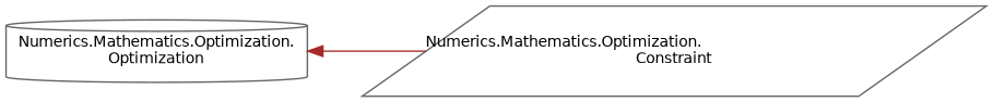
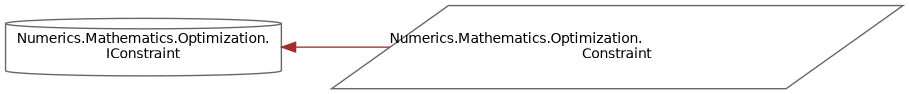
  digraph {
    rankdir=LR
    node [color=grey40 fillcolor=white fontname=Helvetica fontsize=10 style=filled]
-   n1 [height=0.2 label="Numerics.Mathematics.Optimization.\lOptimization" shape=cylinder width=0.4]
+   n1 [height=0.2 label="Numerics.Mathematics.Optimization.\lIConstraint" shape=cylinder width=0.4]
    n2 [height=0.2 label="Numerics.Mathematics.Optimization.\lConstraint" shape=parallelogram width=0.4]
    n1 -> n2 [color=brown dir=back fontname=Helvetica fontsize=10 labelfontname=Helvetica labelfontsize=10 style=solid]
  }
